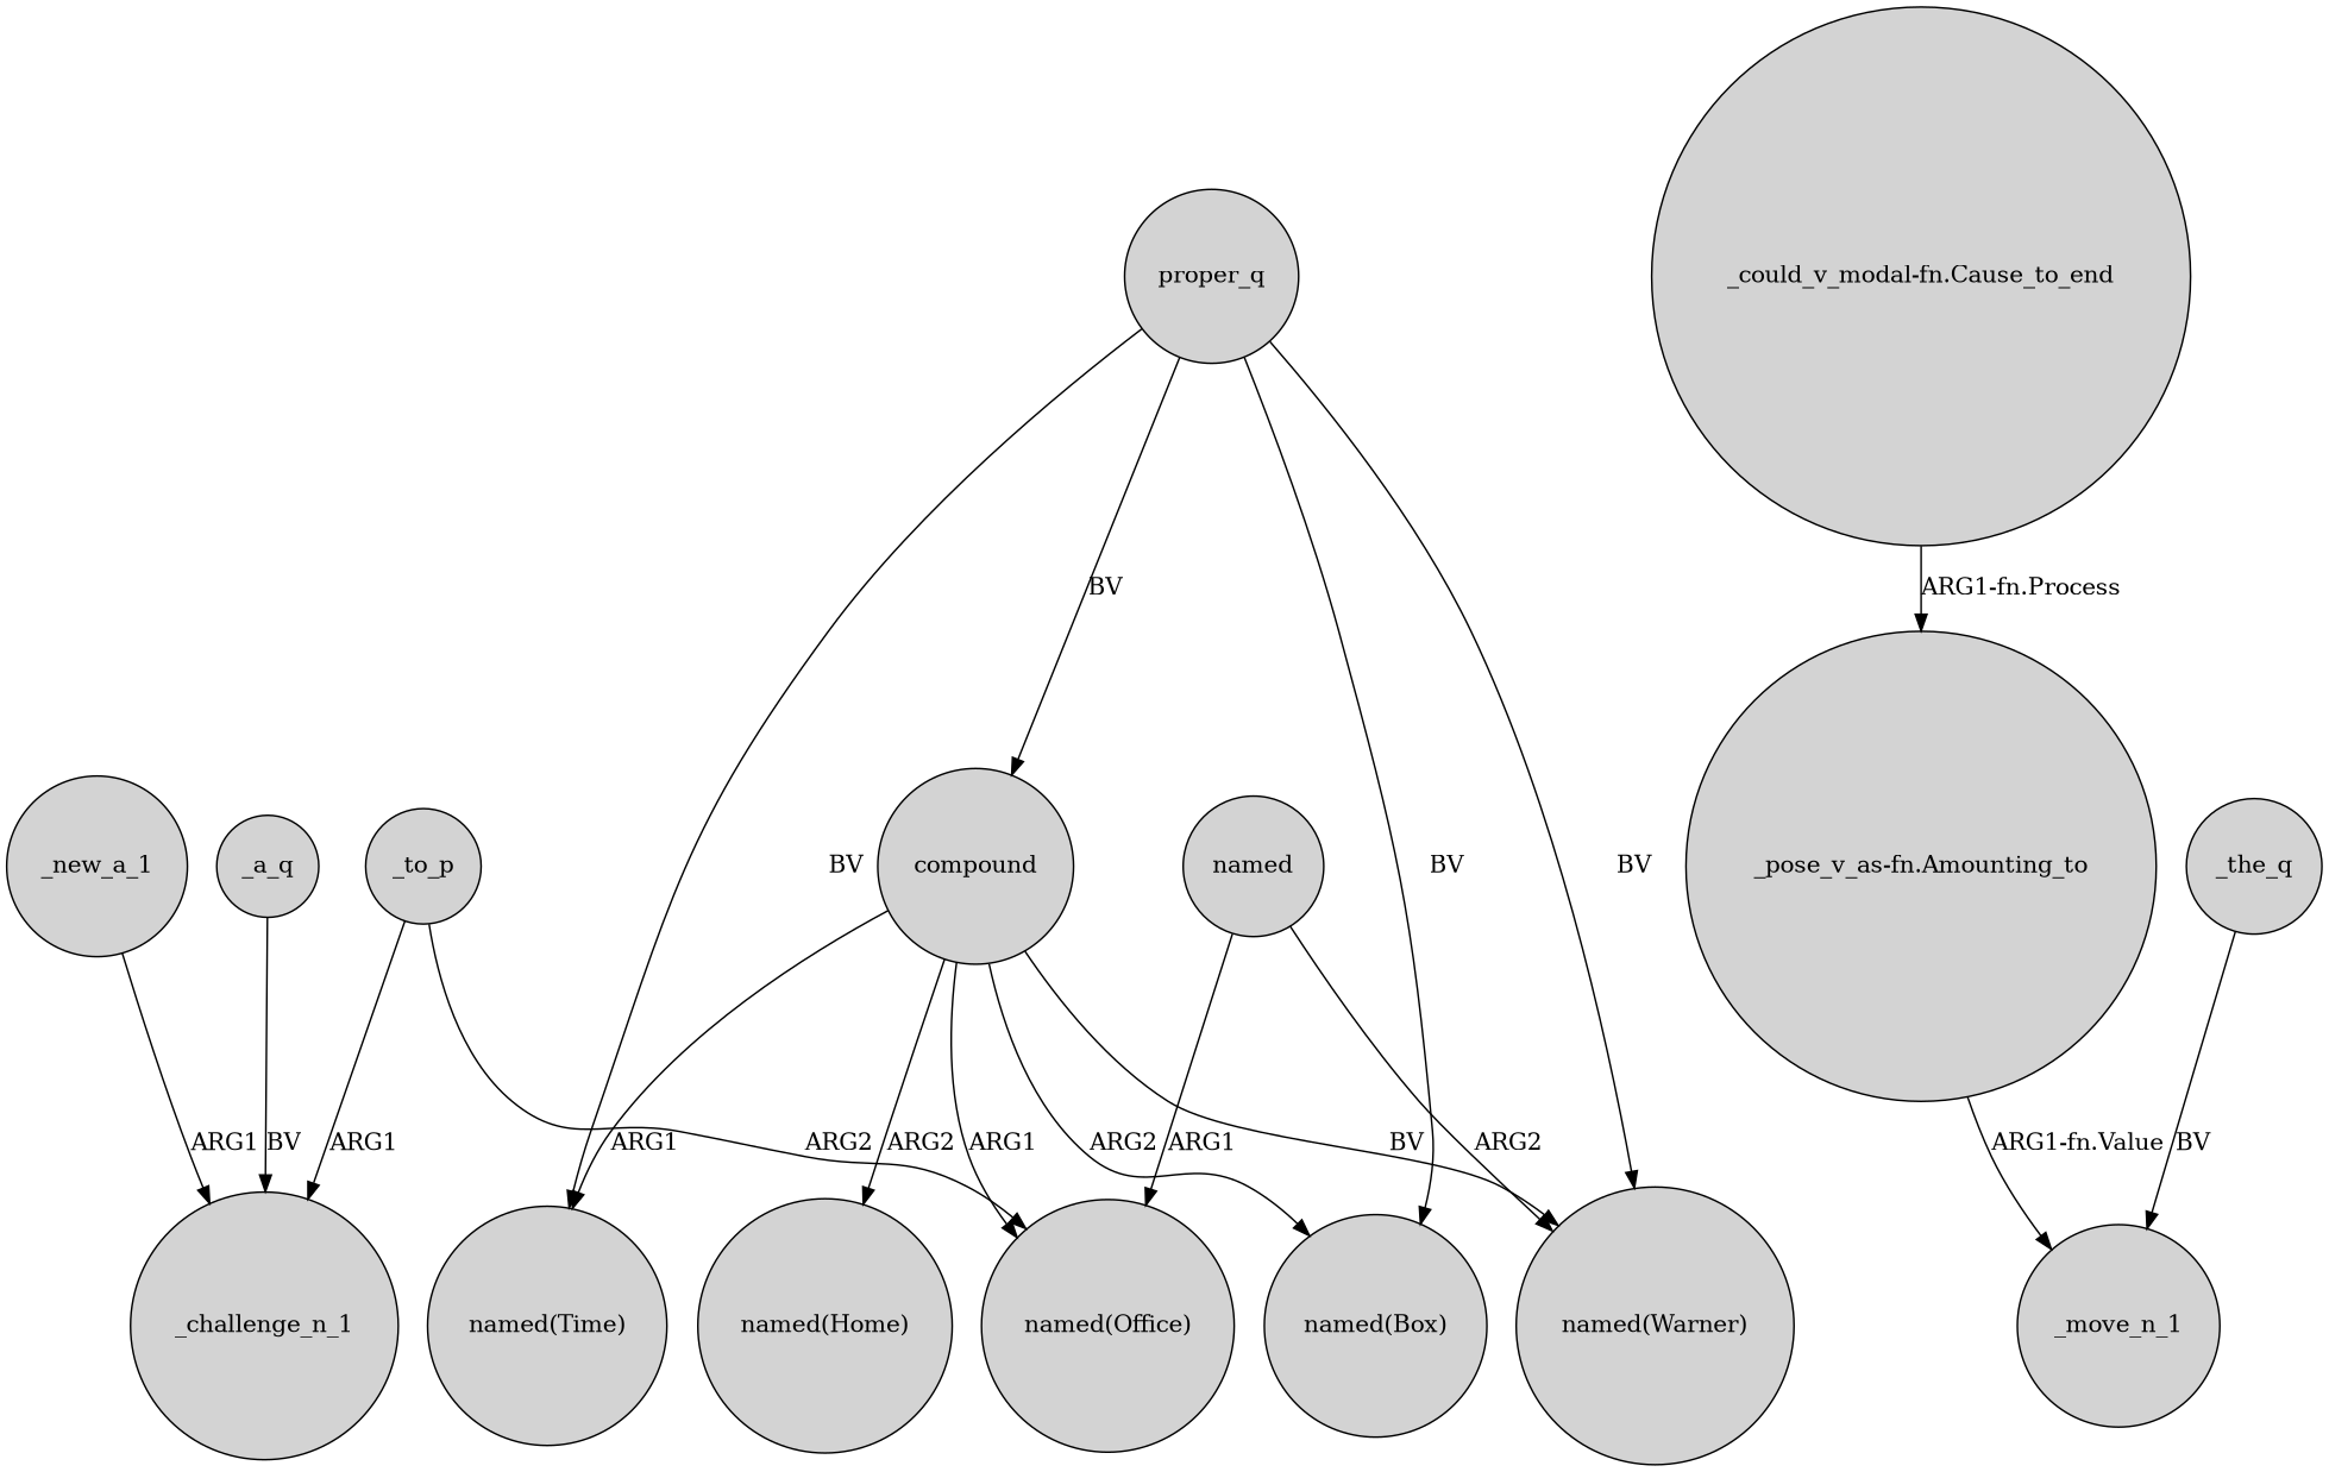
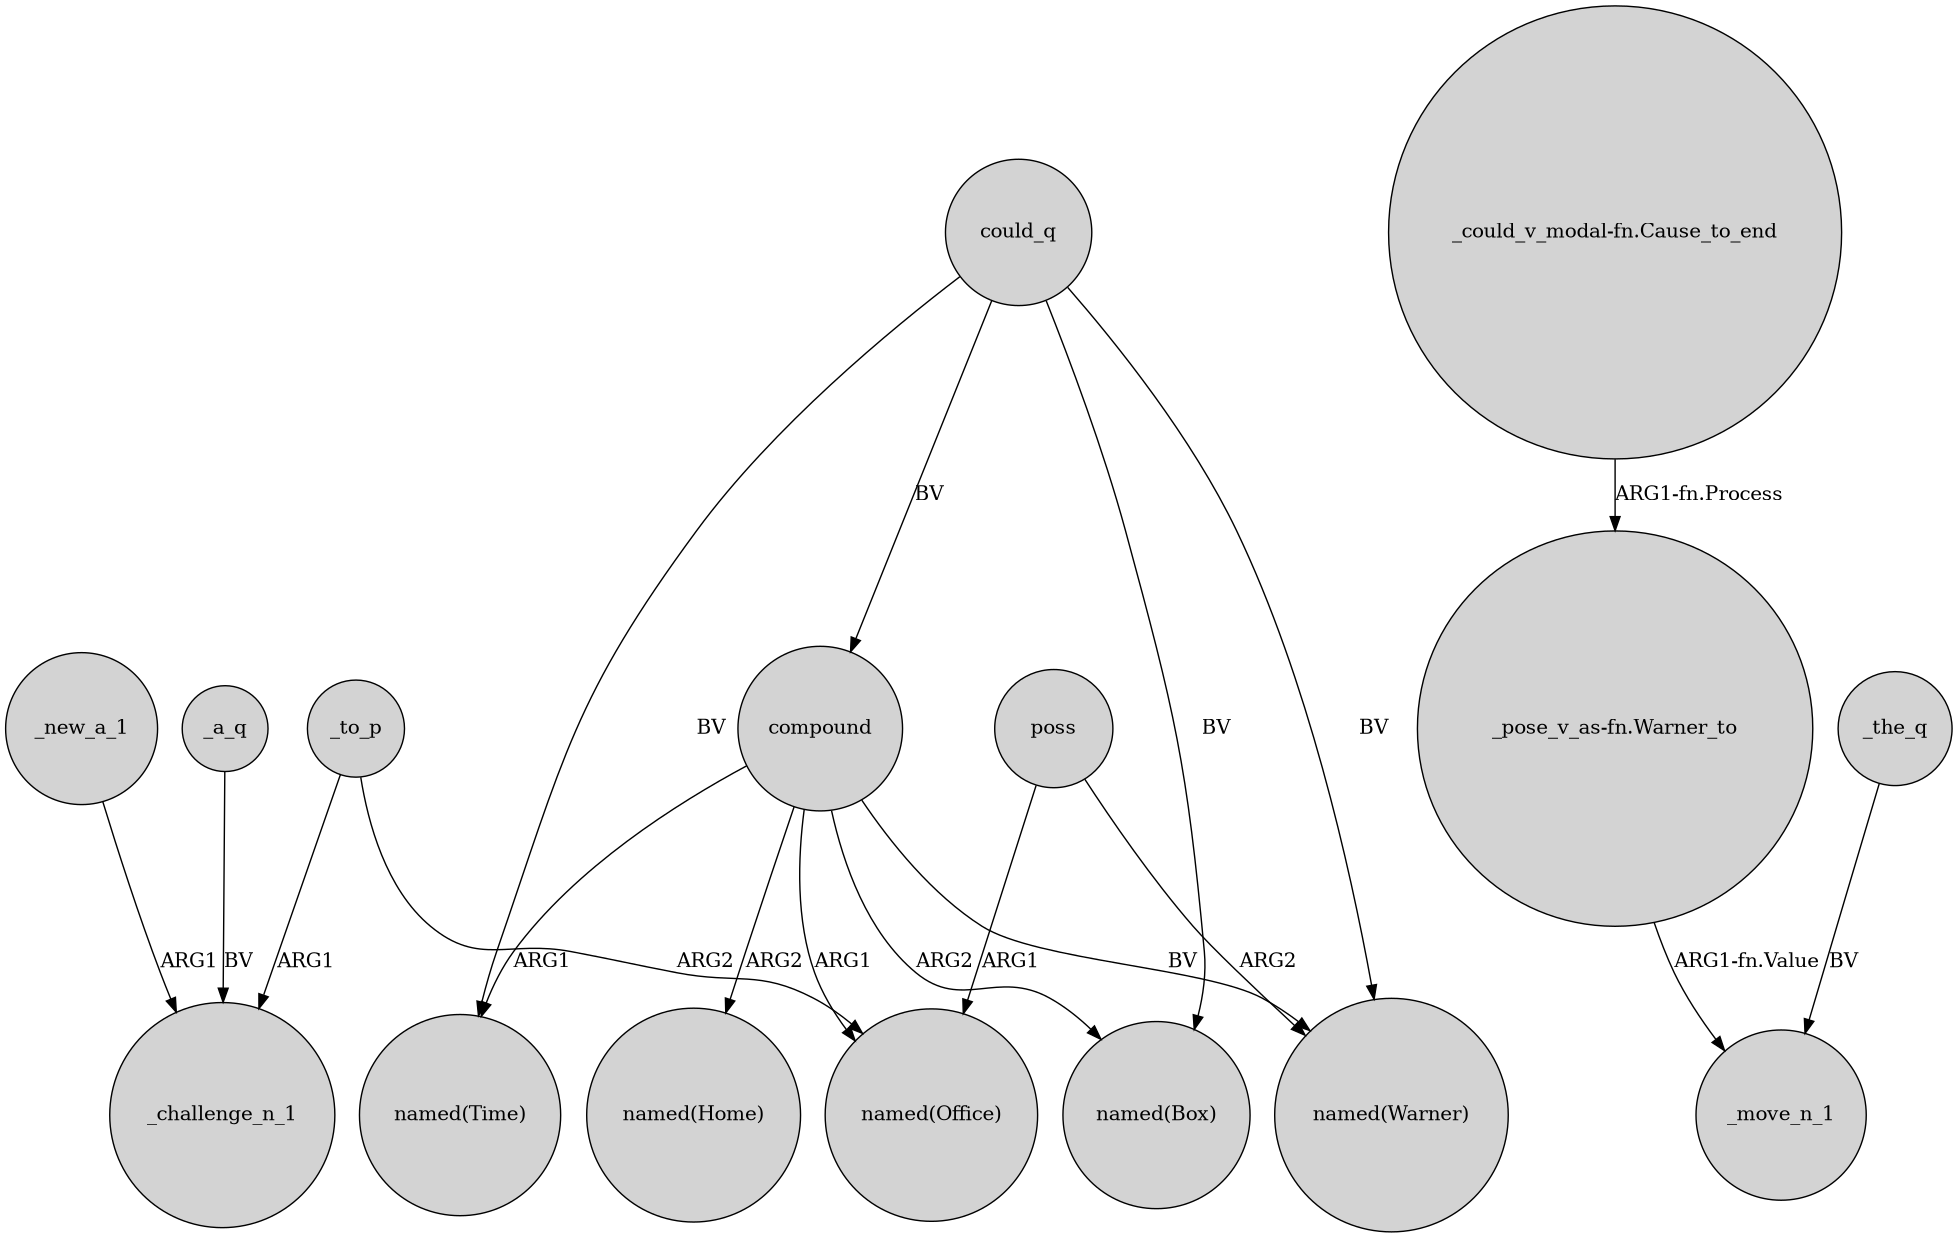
  digraph {
    node [shape=circle style=filled]
    _to_p
    _challenge_n_1
    "named(Office)"
    "_could_v_modal-fn.Cause_to_end"
-   "_pose_v_as-fn.Amounting_to"
+   "_pose_v_as-fn.Amounting_to" [label="_pose_v_as-fn.Warner_to"]
    _move_n_1
    compound
    "named(Time)"
    "named(Box)"
    "named(Warner)"
    "named(Home)"
-   proper_q
-   poss [label=named]
+   proper_q [label=could_q]
+   poss
    _new_a_1
    _a_q
    _the_q
    _to_p -> _challenge_n_1 [label=ARG1]
    _to_p -> "named(Office)" [label=ARG2]
    "_could_v_modal-fn.Cause_to_end" -> "_pose_v_as-fn.Amounting_to" [label="ARG1-fn.Process"]
    "_pose_v_as-fn.Amounting_to" -> _move_n_1 [label="ARG1-fn.Value"]
    compound -> "named(Office)" [label=ARG1]
    compound -> "named(Time)" [label=ARG1]
    compound -> "named(Box)" [label=ARG2]
    compound -> "named(Warner)" [label=BV]
    compound -> "named(Home)" [label=ARG2]
    proper_q -> compound [label=BV]
    proper_q -> "named(Time)" [label=BV]
    proper_q -> "named(Box)" [label=BV]
    proper_q -> "named(Warner)" [label=BV]
    poss -> "named(Office)" [label=ARG1]
    poss -> "named(Warner)" [label=ARG2]
    _new_a_1 -> _challenge_n_1 [label=ARG1]
    _a_q -> _challenge_n_1 [label=BV]
    _the_q -> _move_n_1 [label=BV]
  }
